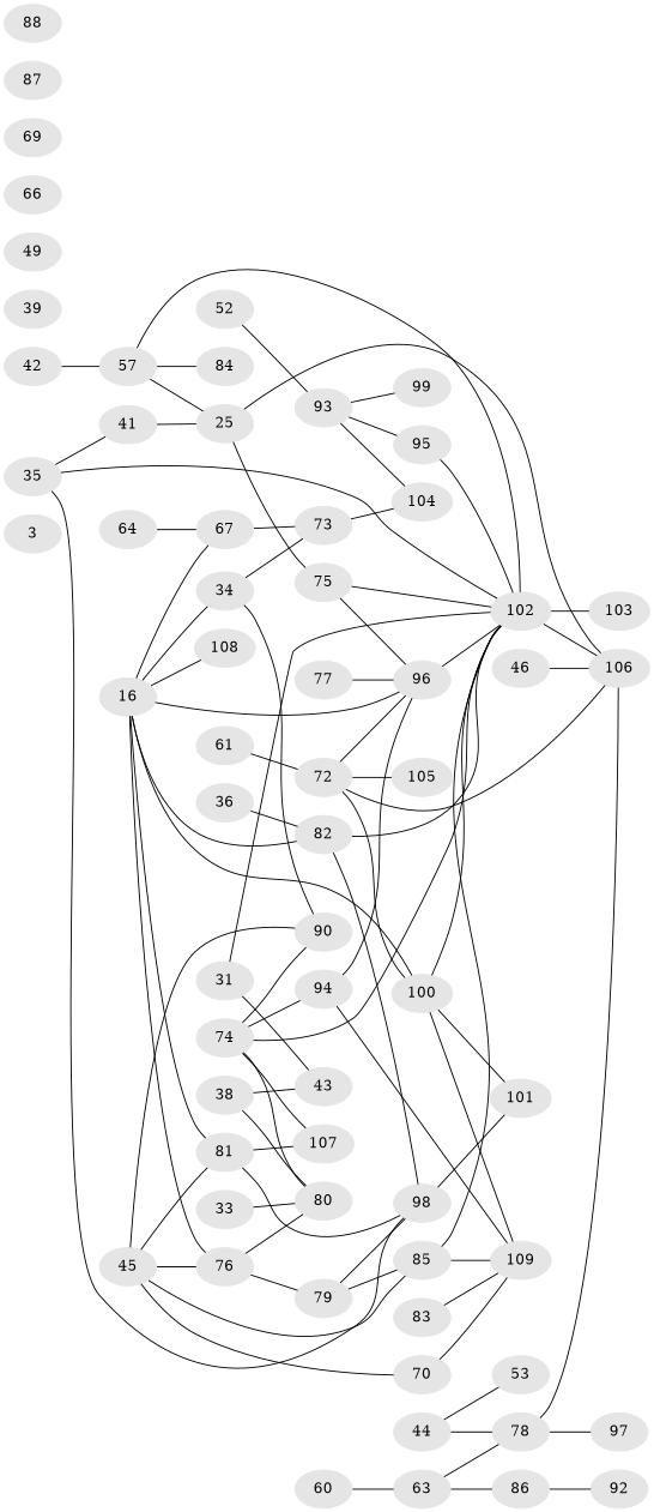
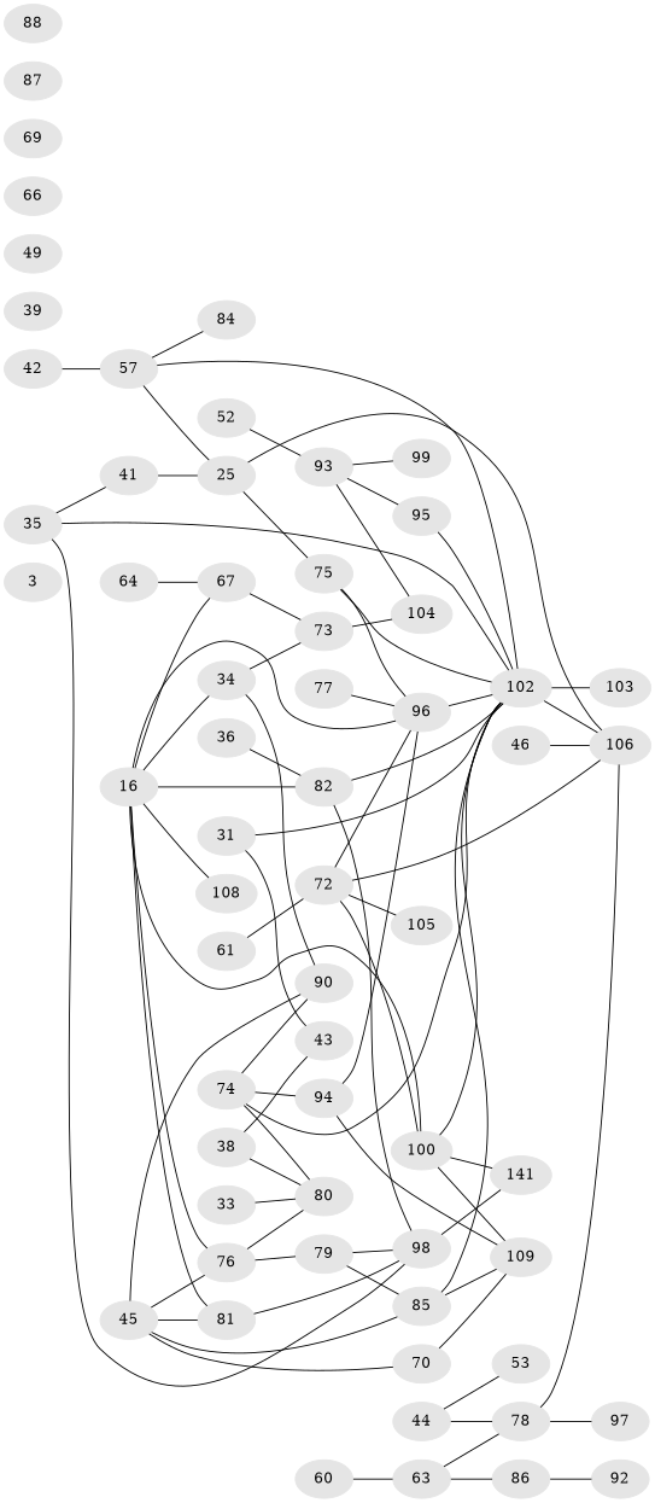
  graph {
    rankdir=LR
    node [color=gray90 style=filled]
    3
    16 [super="+7"]
    34
    67 [super="+8"]
    76
    81 [super="+29"]
    82
    96 [super="+10+30+89"]
    100 [super="+56"]
    108 [super="+54"]
    73 [super="+47"]
    90
    80
    79 [super="+37+55"]
    98 [super="+5"]
-   107
    102 [super="+21+14+19+32"]
    109 [super="+2"]
-   101
+   101 [label=141]
    31 [super="+6"]
    43
    106 [super="+1+25+71"]
    103
    33
    104 [super="+18"]
    35 [super="+13"]
    41
    n28 [label=25 super="+49+51"]
    36
    38
    39
    75 [super="+12+68"]
    42
    57
    84
    44
    53
    78
    97 [super="+91"]
    45
    70
    85
    46
    52
    93
    95 [super="+15"]
    99
    n48 [label=49]
    63 [super="+17"]
    86
    60
    72 [super="+40+4"]
    105
    61
    92
    64
    66
    69
    74 [super="+28"]
    94 [super="+50"]
    77
-   83
    87
    88
    16 -- 34 [weight=2]
    16 -- 67
    16 -- 76
    16 -- 81
    16 -- 82
    16 -- 96
    16 -- 100
    16 -- 108
    34 -- 73
    34 -- 90
    67 -- 73
    76 -- 80
    76 -- 79
    81 -- 98
-   81 -- 107
    82 -- 98
    82 -- 102
    96 -- 102
    100 -- 102
    100 -- 109
    100 -- 101
    73 -- 104
    79 -- 98
    79 -- 85
    98 -- 101
    102 -- 106
    102 -- 103
    31 -- 102
    31 -- 43
    33 -- 80
    35 -- 98
    35 -- 102 [weight=2]
    35 -- 41
    41 -- n28
    n28 -- 106 [weight=2]
    n28 -- 75
    36 -- 82
    38 -- 80
    38 -- 43
    75 -- 96 [weight=2]
    75 -- 102
    42 -- 57
    57 -- 102
    57 -- n28
    57 -- 84
    44 -- 53
    44 -- 78
    78 -- 106
    78 -- 97 [weight=2]
    45 -- 76
    45 -- 81
    45 -- 90
    45 -- 70
    45 -- 85
    70 -- 109
    85 -- 102
    85 -- 109
    46 -- 106
    52 -- 93
    93 -- 104
    93 -- 95
    93 -- 99
    95 -- 102 [weight=2]
    63 -- 78
    63 -- 86
    86 -- 92
    60 -- 63
    72 -- 96
    72 -- 100
    72 -- 106
    72 -- 105
    61 -- 72
    64 -- 67
    74 -- 90
    74 -- 80
-   74 -- 107
    74 -- 102
    74 -- 94
    94 -- 96
    94 -- 109
    77 -- 96
-   83 -- 109
  }
